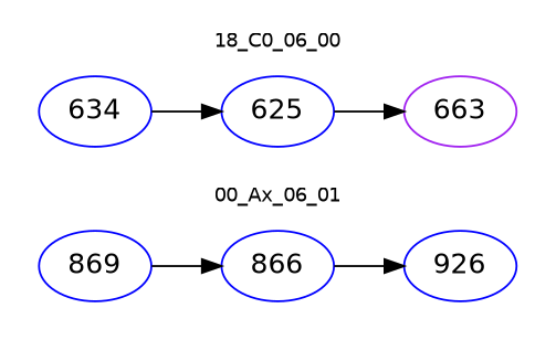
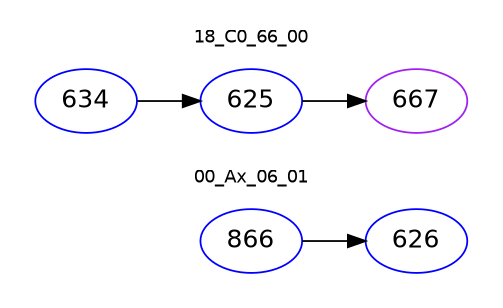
  digraph {
    fontname="DejaVu Sans"
    rankdir=LR
    node [color=blue fontname="DejaVu Sans"]
    edge [color=black fontname="DejaVu Sans"]
-   n1 [label=869]
    n2 [label=866]
-   n3 [label=926]
+   n3 [label=626]
    n4 [label=634]
    n5 [label=625]
-   n6 [color=purple label=663]
+   n6 [color=purple label=667]
    subgraph cluster_1 {
      color=white
      fontsize=10
      label="00_Ax_06_01"
-     n1
      n2
      n3
    }
    subgraph cluster_2 {
      color=white
      fontsize=10
-     label="18_C0_06_00"
+     label="18_C0_66_00"
      n4
      n5
      n6
    }
-   n1 -> n2
    n2 -> n3
    n4 -> n5
    n5 -> n6
  }
